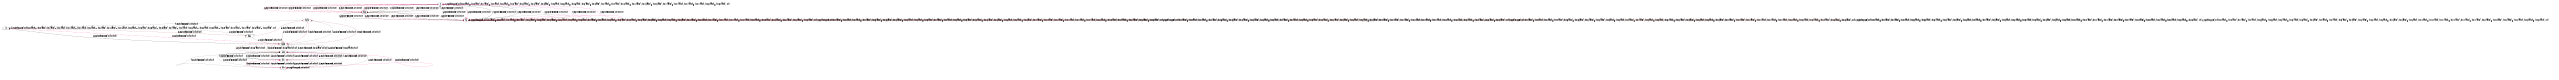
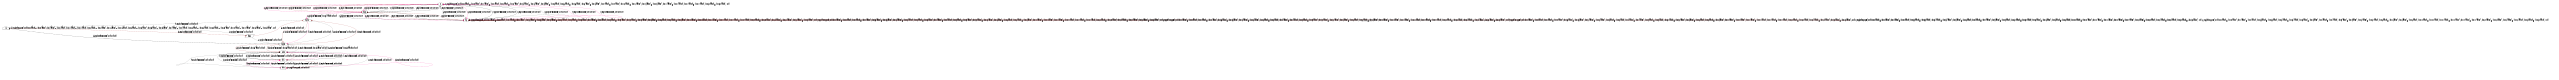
  digraph {
    node [shape=house]
    edge [arrowhead=box color=brown]
    b4 [shape=hexagon]
    d34p [shape=box]
    b3 [shape=parallelogram]
    d34m
    b12
    d35m
    d30p [shape=parallelogram]
    n8 [label=d65p shape=hexagon]
    b90 [shape=box]
    b91
    b4 -> b4 [arrowhead=vee label="11-toggle[TOGGLE];/null/door0[false]:=!(door0[false]); door1[false]:=!(door1[false]); door2[false]:=!(door2[false]); door34[false]:=!(door34[false]); door3[false]:=!(door3[false]); door36[false]:=!(door36[false]); door6[false]:=!(door6[false]); door7[false]:=!(door7[false]); door12[false]:=!(door12[false]); door13[false]:=!(door13[false]); door14[false]:=!(door14[false]); door17[false]:=!(door17[false]); door30[false]:=!(door30[false]); /null"]
    b4 -> d34p [arrowhead=diamond label="1-explore[EXPLORE];/null/null/null"]
    b4 -> d34p [arrowhead=diamond color=deeppink label="20-explore[EXPLORE];/null/null/null"]
    b4 -> d34p [arrowhead=diamond label="22-explore[EXPLORE];/null/null/null"]
    b4 -> d34p [color=deeppink label="25-explore[EXPLORE];/null/null/null"]
    b4 -> d34p [arrowhead=vee color=black label="27-explore[EXPLORE];/null/null/null"]
    b4 -> b3 [arrowhead=diamond color=gray40 label="6-explore[EXPLORE];/null/null/null"]
    b4 -> b3 [color=deeppink label="12-explore[EXPLORE];/null/null/null"]
    b4 -> b3 [arrowhead=diamond color=black label="14-explore[EXPLORE];/null/null/null"]
    d34p -> b4 [color=gray40 label="5-explore[EXPLORE];/null/null/null"]
    d34p -> b4 [arrowhead=diamond color=black label="21-explore[EXPLORE];/null/null/null"]
    d34p -> b4 [arrowhead=vee color=deeppink label="26-explore[EXPLORE];/null/null/null"]
    d34p -> b3 [arrowhead=vee label="2-explore[EXPLORE];/null/null/null"]
    d34p -> b3 [arrowhead=diamond color=black label="16-explore[EXPLORE];/null/null/null"]
    d34p -> b3 [color=deeppink label="23-explore[EXPLORE];/null/null/null"]
+   d34p -> d34m [color=deeppink label="28-explore[EXPLORE];/door34[false]/null/null"]
    b3 -> b4 [color=black label="10-explore[EXPLORE];/null/null/null"]
    b3 -> b4 [arrowhead=vee color=gray40 label="13-explore[EXPLORE];/null/null/null"]
    b3 -> b4 [arrowhead=diamond color=deeppink label="19-explore[EXPLORE];/null/null/null"]
    b3 -> b4 [arrowhead=vee color=deeppink label="24-explore[EXPLORE];/null/null/null"]
    b3 -> d34p [label="4-explore[EXPLORE];/null/null/null"]
    b3 -> d34p [arrowhead=diamond color=black label="15-explore[EXPLORE];/null/null/null"]
    b3 -> b3 [color=gray40 label="3-toggle[TOGGLE];/null/door0[false]:=!(door0[false]); door1[false]:=!(door1[false]); door33[false]:=!(door33[false]); door34[false]:=!(door34[false]); door3[false]:=!(door3[false]); door4[false]:=!(door4[false]); door5[false]:=!(door5[false]); door37[false]:=!(door37[false]); door6[false]:=!(door6[false]); door8[false]:=!(door8[false]); door10[false]:=!(door10[false]); door11[false]:=!(door11[false]); door17[false]:=!(door17[false]); door20[false]:=!(door20[false]); door24[false]:=!(door24[false]); door30[false]:=!(door30[false]); /null"]
    b3 -> b3 [arrowhead=diamond label="7-toggle[TOGGLE];/null/door0[false]:=!(door0[false]); door1[false]:=!(door1[false]); door33[false]:=!(door33[false]); door34[false]:=!(door34[false]); door3[false]:=!(door3[false]); door4[false]:=!(door4[false]); door5[false]:=!(door5[false]); door37[false]:=!(door37[false]); door6[false]:=!(door6[false]); door8[false]:=!(door8[false]); door10[false]:=!(door10[false]); door11[false]:=!(door11[false]); door17[false]:=!(door17[false]); door20[false]:=!(door20[false]); door24[false]:=!(door24[false]); door30[false]:=!(door30[false]); /null"]
    b3 -> b3 [arrowhead=diamond label="8-toggle[TOGGLE];/null/door0[false]:=!(door0[false]); door1[false]:=!(door1[false]); door33[false]:=!(door33[false]); door34[false]:=!(door34[false]); door3[false]:=!(door3[false]); door4[false]:=!(door4[false]); door5[false]:=!(door5[false]); door37[false]:=!(door37[false]); door6[false]:=!(door6[false]); door8[false]:=!(door8[false]); door10[false]:=!(door10[false]); door11[false]:=!(door11[false]); door17[false]:=!(door17[false]); door20[false]:=!(door20[false]); door24[false]:=!(door24[false]); door30[false]:=!(door30[false]); /null"]
    b3 -> b3 [color=black label="9-toggle[TOGGLE];/null/door0[false]:=!(door0[false]); door1[false]:=!(door1[false]); door33[false]:=!(door33[false]); door34[false]:=!(door34[false]); door3[false]:=!(door3[false]); door4[false]:=!(door4[false]); door5[false]:=!(door5[false]); door37[false]:=!(door37[false]); door6[false]:=!(door6[false]); door8[false]:=!(door8[false]); door10[false]:=!(door10[false]); door11[false]:=!(door11[false]); door17[false]:=!(door17[false]); door20[false]:=!(door20[false]); door24[false]:=!(door24[false]); door30[false]:=!(door30[false]); /null"]
    b3 -> b3 [label="17-toggle[TOGGLE];/null/door0[false]:=!(door0[false]); door1[false]:=!(door1[false]); door33[false]:=!(door33[false]); door34[false]:=!(door34[false]); door3[false]:=!(door3[false]); door4[false]:=!(door4[false]); door5[false]:=!(door5[false]); door37[false]:=!(door37[false]); door6[false]:=!(door6[false]); door8[false]:=!(door8[false]); door10[false]:=!(door10[false]); door11[false]:=!(door11[false]); door17[false]:=!(door17[false]); door20[false]:=!(door20[false]); door24[false]:=!(door24[false]); door30[false]:=!(door30[false]); /null"]
    b3 -> b3 [arrowhead=vee color=black label="18-toggle[TOGGLE];/null/door0[false]:=!(door0[false]); door1[false]:=!(door1[false]); door33[false]:=!(door33[false]); door34[false]:=!(door34[false]); door3[false]:=!(door3[false]); door4[false]:=!(door4[false]); door5[false]:=!(door5[false]); door37[false]:=!(door37[false]); door6[false]:=!(door6[false]); door8[false]:=!(door8[false]); door10[false]:=!(door10[false]); door11[false]:=!(door11[false]); door17[false]:=!(door17[false]); door20[false]:=!(door20[false]); door24[false]:=!(door24[false]); door30[false]:=!(door30[false]); /null"]
    d34m -> b12 [arrowhead=vee color=gray40 label="29-explore[EXPLORE];/null/null/null"]
    d34m -> d35m [arrowhead=diamond label="37-explore[EXPLORE];/null/null/null"]
    d34m -> d35m [color=deeppink label="44-explore[EXPLORE];/null/null/null"]
    b12 -> b12 [color=black label="34-toggle[TOGGLE];/null/door0[false]:=!(door0[false]); door1[false]:=!(door1[false]); door17[false]:=!(door17[false]); door2[false]:=!(door2[false]); door18[false]:=!(door18[false]); door3[false]:=!(door3[false]); door35[false]:=!(door35[false]); door4[false]:=!(door4[false]); door23[false]:=!(door23[false]); door25[false]:=!(door25[false]); door10[false]:=!(door10[false]); door30[false]:=!(door30[false]); /null"]
-   b12 -> d35m [color=deeppink label="32-explore[EXPLORE];/null/null/null"]
    b12 -> d30p [color=gray40 label="30-explore[EXPLORE];/null/null/null"]
    b12 -> d30p [label="35-explore[EXPLORE];/null/null/null"]
    d35m -> d34m [arrowhead=diamond color=gray40 label="43-explore[EXPLORE];/null/null/null"]
    d35m -> d34m [label="59-explore[EXPLORE];/null/null/null"]
    d35m -> b12 [arrowhead=vee color=black label="33-explore[EXPLORE];/null/null/null"]
    d35m -> n8 [arrowhead=vee label="38-explore[EXPLORE];/door35[false]/null/null"]
    d35m -> n8 [label="45-explore[EXPLORE];/door35[false]/null/null"]
    d30p -> d34m [arrowhead=diamond label="36-explore[EXPLORE];/null/null/null"]
    d30p -> d35m [color=gray40 label="61-explore[EXPLORE];/null/null/null"]
    n8 -> d35m [arrowhead=diamond color=gray40 label="42-explore[EXPLORE];/door35[false]/null/null"]
    n8 -> d35m [arrowhead=vee color=gray40 label="58-explore[EXPLORE];/door35[false]/null/null"]
    n8 -> b90 [arrowhead=vee color=gray40 label="39-explore[EXPLORE];/null/null/null"]
    n8 -> b90 [arrowhead=diamond color=gray40 label="52-explore[EXPLORE];/null/null/null"]
    n8 -> b91 [label="46-explore[EXPLORE];/null/null/null"]
    n8 -> b91 [arrowhead=vee label="48-explore[EXPLORE];/null/null/null"]
    n8 -> b91 [arrowhead=diamond color=deeppink label="56-explore[EXPLORE];/null/null/null"]
    b90 -> n8 [arrowhead=vee color=gray40 label="51-explore[EXPLORE];/null/null/null"]
    b90 -> n8 [color=deeppink label="55-explore[EXPLORE];/null/null/null"]
    b90 -> b90 [arrowhead=vee color=deeppink label="50-toggle[TOGGLE];/null/null/null"]
    b90 -> b91 [color=deeppink label="40-explore[EXPLORE];/null/null/null"]
    b90 -> b91 [arrowhead=diamond color=gray40 label="53-explore[EXPLORE];/null/null/null"]
    b91 -> n8 [arrowhead=vee color=black label="41-explore[EXPLORE];/null/null/null"]
    b91 -> n8 [color=black label="47-explore[EXPLORE];/null/null/null"]
    b91 -> n8 [arrowhead=diamond color=black label="57-explore[EXPLORE];/null/null/null"]
    b91 -> b90 [arrowhead=vee color=deeppink label="49-explore[EXPLORE];/null/null/null"]
    b91 -> b90 [arrowhead=diamond label="54-explore[EXPLORE];/null/null/null"]
  }
